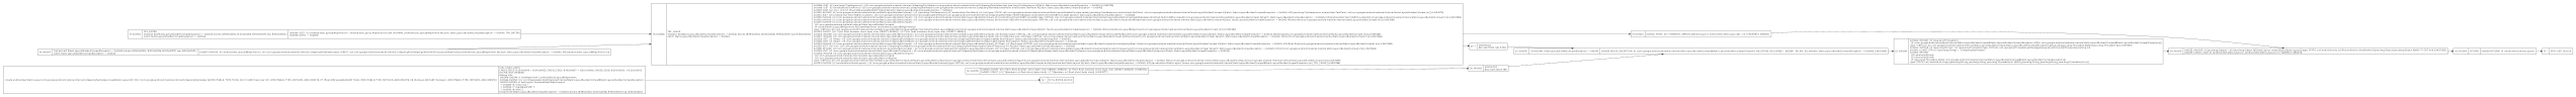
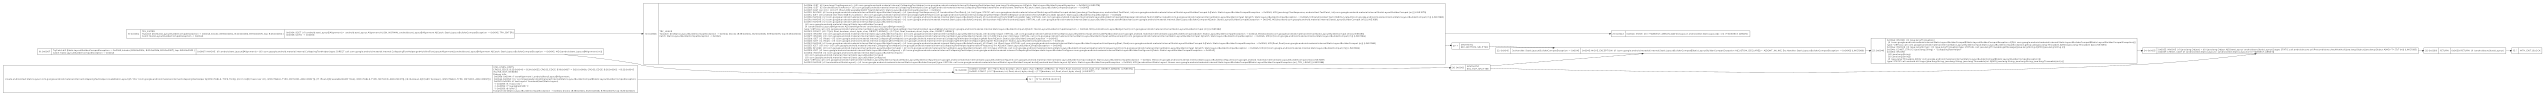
  digraph {
    fontname=Montserrat
    rankdir=LR
    node [fontname=Montserrat shape=record]
    edge [fontname=Montserrat]
    n1 [label="{14\:\ ?|MTH_ENTER_BLOCK\l}"]
    n2 [label="{16\:\ 0x0000|0x0000: CONST  (r0 I:??[int, float, boolean, short, byte, char, OBJECT, ARRAY]) = (0 ??[int, float, boolean, short, byte, char, OBJECT, ARRAY])  (LINE:1074)\l0x0001: CONST  (r1 I:??[boolean, int, float, short, byte, char]) = (1 ??[boolean, int, float, short, byte, char])  (LINE:1077)\l}"]
    n3 [label="{26\:\ 0x0002|SYNTHETIC\lEXC_TOP_SPLITTER\l}"]
    n4 [label="{22\:\ 0x0045|ExcHandler: StaticLayoutBuilderCompatException \-\> 0x0045\l|0x0045: MOVE_EXCEPTION  (r1 I:com.google.android.material.internal.StaticLayoutBuilderCompat$StaticLayoutBuilderCompatException A[CUSTOM_DECLARE]) =  A[DONT_INLINE, ExcHandler: StaticLayoutBuilderCompatException \-\> 0x0045] (LINE:1089)\l}"]
    n5 [label="{23\:\ 0x0046|0x0046: INVOKE  (r2 I:java.lang.Throwable) = \l  (r1 I:com.google.android.material.internal.StaticLayoutBuilderCompat$StaticLayoutBuilderCompatException A[D('e' com.google.android.material.internal.StaticLayoutBuilderCompat$StaticLayoutBuilderCompatException)])\l type: VIRTUAL call: com.google.android.material.internal.StaticLayoutBuilderCompat.StaticLayoutBuilderCompatException.getCause():java.lang.Throwable A[MD:():java.lang.Throwable (s)] (LINE:1090)\l0x004a: INVOKE  (r2 I:java.lang.String) = (r2 I:java.lang.Throwable) type: VIRTUAL call: java.lang.Throwable.getMessage():java.lang.String A[MD:():java.lang.String (c)]\l0x004e: CONST_STR  (r3 I:java.lang.String) =  \"CollapsingTextHelper\" \l0x0050: INVOKE  \l  (r3 I:java.lang.String)\l  (r2 I:java.lang.String)\l  (r1 I:java.lang.Throwable A[D('e' com.google.android.material.internal.StaticLayoutBuilderCompat$StaticLayoutBuilderCompatException)])\l type: STATIC call: android.util.Log.e(java.lang.String, java.lang.String, java.lang.Throwable):int A[MD:(java.lang.String, java.lang.String, java.lang.Throwable):int (c)]\l}"]
    n6 [label="{18\:\ 0x0004|TRY_ENTER\lTryCatch #0 \{StaticLayoutBuilderCompatException \-\> 0x0045, blocks: (B:18:0x0004, B:20:0x000b, B:19:0x0007), top: B:26:0x0002 \}\lCatch: StaticLayoutBuilderCompatException \-\> 0x0045\l|0x0004: SGET  (r1 I:android.text.Layout$Alignment) =  android.text.Layout.Alignment.ALIGN_NORMAL android.text.Layout$Alignment A[Catch: StaticLayoutBuilderCompatException \-\> 0x0045, TRY_ENTER]\l0x0006: GOTO  \-\> 0x000b \l}"]
    n7 [label="{20\:\ 0x000b|TRY_LEAVE\lTryCatch #0 \{StaticLayoutBuilderCompatException \-\> 0x0045, blocks: (B:18:0x0004, B:20:0x000b, B:19:0x0007), top: B:26:0x0002 \}\lCatch: StaticLayoutBuilderCompatException \-\> 0x0045\l|0x000b: IGET  (r2 I:java.lang.CharSequence) = (r5 I:com.google.android.material.internal.CollapsingTextHelper) com.google.android.material.internal.CollapsingTextHelper.text java.lang.CharSequence A[Catch: StaticLayoutBuilderCompatException \-\> 0x0045] (LINE:1078)\l0x000d: IGET  (r3 I:android.text.TextPaint) = (r5 I:com.google.android.material.internal.CollapsingTextHelper) com.google.android.material.internal.CollapsingTextHelper.textPaint android.text.TextPaint A[Catch: StaticLayoutBuilderCompatException \-\> 0x0045]\l0x000f: CAST (r4 I:int) = (int) (r7 I:float A[D('availableWidth' float)]) A[Catch: StaticLayoutBuilderCompatException \-\> 0x0045]\l0x0010: INVOKE  (r2 I:com.google.android.material.internal.StaticLayoutBuilderCompat) = (r2 I:java.lang.CharSequence), (r3 I:android.text.TextPaint), (r4 I:int) type: STATIC call: com.google.android.material.internal.StaticLayoutBuilderCompat.obtain(java.lang.CharSequence, android.text.TextPaint, int):com.google.android.material.internal.StaticLayoutBuilderCompat A[Catch: StaticLayoutBuilderCompatException \-\> 0x0045, MD:(java.lang.CharSequence, android.text.TextPaint, int):com.google.android.material.internal.StaticLayoutBuilderCompat (m)] (LINE:1079)\l0x0014: IGET  (r3 I:android.text.TextUtils$TruncateAt) = (r5 I:com.google.android.material.internal.CollapsingTextHelper) com.google.android.material.internal.CollapsingTextHelper.titleTextEllipsize android.text.TextUtils$TruncateAt A[Catch: StaticLayoutBuilderCompatException \-\> 0x0045]\l0x0016: INVOKE  (r2 I:com.google.android.material.internal.StaticLayoutBuilderCompat) = (r2 I:com.google.android.material.internal.StaticLayoutBuilderCompat), (r3 I:android.text.TextUtils$TruncateAt) type: VIRTUAL call: com.google.android.material.internal.StaticLayoutBuilderCompat.setEllipsize(android.text.TextUtils$TruncateAt):com.google.android.material.internal.StaticLayoutBuilderCompat A[Catch: StaticLayoutBuilderCompatException \-\> 0x0045, MD:(android.text.TextUtils$TruncateAt):com.google.android.material.internal.StaticLayoutBuilderCompat (m)] (LINE:1080)\l0x001a: INVOKE  (r2 I:com.google.android.material.internal.StaticLayoutBuilderCompat) = (r2 I:com.google.android.material.internal.StaticLayoutBuilderCompat), (r8 I:boolean A[D('isRtl' boolean)]) type: VIRTUAL call: com.google.android.material.internal.StaticLayoutBuilderCompat.setIsRtl(boolean):com.google.android.material.internal.StaticLayoutBuilderCompat A[Catch: StaticLayoutBuilderCompatException \-\> 0x0045, MD:(boolean):com.google.android.material.internal.StaticLayoutBuilderCompat (m)] (LINE:1081)\l0x001e: INVOKE  (r2 I:com.google.android.material.internal.StaticLayoutBuilderCompat) = \l  (r2 I:com.google.android.material.internal.StaticLayoutBuilderCompat)\l  (r1 I:android.text.Layout$Alignment A[D('textAlignment' android.text.Layout$Alignment)])\l type: VIRTUAL call: com.google.android.material.internal.StaticLayoutBuilderCompat.setAlignment(android.text.Layout$Alignment):com.google.android.material.internal.StaticLayoutBuilderCompat A[Catch: StaticLayoutBuilderCompatException \-\> 0x0045, MD:(android.text.Layout$Alignment):com.google.android.material.internal.StaticLayoutBuilderCompat (m)] (LINE:1082)\l0x0022: CONST  (r3 I:??[int, float, boolean, short, byte, char, OBJECT, ARRAY]) = (0 ??[int, float, boolean, short, byte, char, OBJECT, ARRAY]) \l0x0023: INVOKE  (r2 I:com.google.android.material.internal.StaticLayoutBuilderCompat) = (r2 I:com.google.android.material.internal.StaticLayoutBuilderCompat), (r3 I:boolean) type: VIRTUAL call: com.google.android.material.internal.StaticLayoutBuilderCompat.setIncludePad(boolean):com.google.android.material.internal.StaticLayoutBuilderCompat A[Catch: StaticLayoutBuilderCompatException \-\> 0x0045, MD:(boolean):com.google.android.material.internal.StaticLayoutBuilderCompat (m)] (LINE:1083)\l0x0027: INVOKE  (r2 I:com.google.android.material.internal.StaticLayoutBuilderCompat) = (r2 I:com.google.android.material.internal.StaticLayoutBuilderCompat), (r6 I:int A[D('maxLines' int)]) type: VIRTUAL call: com.google.android.material.internal.StaticLayoutBuilderCompat.setMaxLines(int):com.google.android.material.internal.StaticLayoutBuilderCompat A[Catch: StaticLayoutBuilderCompatException \-\> 0x0045, MD:(int):com.google.android.material.internal.StaticLayoutBuilderCompat (m)] (LINE:1084)\l0x002b: IGET  (r3 I:float) = (r5 I:com.google.android.material.internal.CollapsingTextHelper) com.google.android.material.internal.CollapsingTextHelper.lineSpacingAdd float A[Catch: StaticLayoutBuilderCompatException \-\> 0x0045]\l0x002d: IGET  (r4 I:float) = (r5 I:com.google.android.material.internal.CollapsingTextHelper) com.google.android.material.internal.CollapsingTextHelper.lineSpacingMultiplier float A[Catch: StaticLayoutBuilderCompatException \-\> 0x0045]\l0x002f: INVOKE  (r2 I:com.google.android.material.internal.StaticLayoutBuilderCompat) = (r2 I:com.google.android.material.internal.StaticLayoutBuilderCompat), (r3 I:float), (r4 I:float) type: VIRTUAL call: com.google.android.material.internal.StaticLayoutBuilderCompat.setLineSpacing(float, float):com.google.android.material.internal.StaticLayoutBuilderCompat A[Catch: StaticLayoutBuilderCompatException \-\> 0x0045, MD:(float, float):com.google.android.material.internal.StaticLayoutBuilderCompat (m)] (LINE:1085)\l0x0033: IGET  (r3 I:int) = (r5 I:com.google.android.material.internal.CollapsingTextHelper) com.google.android.material.internal.CollapsingTextHelper.hyphenationFrequency int A[Catch: StaticLayoutBuilderCompatException \-\> 0x0045]\l0x0035: INVOKE  (r2 I:com.google.android.material.internal.StaticLayoutBuilderCompat) = (r2 I:com.google.android.material.internal.StaticLayoutBuilderCompat), (r3 I:int) type: VIRTUAL call: com.google.android.material.internal.StaticLayoutBuilderCompat.setHyphenationFrequency(int):com.google.android.material.internal.StaticLayoutBuilderCompat A[Catch: StaticLayoutBuilderCompatException \-\> 0x0045, MD:(int):com.google.android.material.internal.StaticLayoutBuilderCompat (m)] (LINE:1086)\l0x0039: IGET  (r3 I:com.google.android.material.internal.StaticLayoutBuilderConfigurer) = (r5 I:com.google.android.material.internal.CollapsingTextHelper) com.google.android.material.internal.CollapsingTextHelper.staticLayoutBuilderConfigurer com.google.android.material.internal.StaticLayoutBuilderConfigurer A[Catch: StaticLayoutBuilderCompatException \-\> 0x0045]\l0x003b: INVOKE  (r2 I:com.google.android.material.internal.StaticLayoutBuilderCompat) = \l  (r2 I:com.google.android.material.internal.StaticLayoutBuilderCompat)\l  (r3 I:com.google.android.material.internal.StaticLayoutBuilderConfigurer)\l type: VIRTUAL call: com.google.android.material.internal.StaticLayoutBuilderCompat.setStaticLayoutBuilderConfigurer(com.google.android.material.internal.StaticLayoutBuilderConfigurer):com.google.android.material.internal.StaticLayoutBuilderCompat A[Catch: StaticLayoutBuilderCompatException \-\> 0x0045, MD:(com.google.android.material.internal.StaticLayoutBuilderConfigurer):com.google.android.material.internal.StaticLayoutBuilderCompat (m)] (LINE:1087)\l0x003f: INVOKE  (r2 I:android.text.StaticLayout) = (r2 I:com.google.android.material.internal.StaticLayoutBuilderCompat) type: VIRTUAL call: com.google.android.material.internal.StaticLayoutBuilderCompat.build():android.text.StaticLayout A[Catch: StaticLayoutBuilderCompatException \-\> 0x0045, MD:():android.text.StaticLayout throws com.google.android.material.internal.StaticLayoutBuilderCompat$StaticLayoutBuilderCompatException (m), TRY_LEAVE] (LINE:1088)\l}"]
    n8 [label="{19\:\ 0x0007|TryCatch #0 \{StaticLayoutBuilderCompatException \-\> 0x0045, blocks: (B:18:0x0004, B:20:0x000b, B:19:0x0007), top: B:26:0x0002 \}\lCatch: StaticLayoutBuilderCompatException \-\> 0x0045\l|0x0007: INVOKE  (r1 I:android.text.Layout$Alignment) = (r5 I:com.google.android.material.internal.CollapsingTextHelper) type: DIRECT call: com.google.android.material.internal.CollapsingTextHelper.getMultilineTextLayoutAlignment():android.text.Layout$Alignment A[Catch: StaticLayoutBuilderCompatException \-\> 0x0045, MD:():android.text.Layout$Alignment (m)]\l}"]
    n9 [label="{21\:\ 0x0043|0x0043: MOVE  (r0 I:??[OBJECT, ARRAY] A[D('textLayout' android.text.StaticLayout)]) = (r2 I:??[OBJECT, ARRAY]) \l}"]
    n10 [label="{27\:\ ?|SYNTHETIC\lEXC_BOTTOM_SPLITTER\l}"]
    n11 [label="{24\:\ 0x0053|0x0053: INVOKE  (r1 I:java.lang.Object) = (r0 I:java.lang.Object A[D('textLayout' android.text.StaticLayout)]) type: STATIC call: androidx.core.util.Preconditions.checkNotNull(java.lang.Object):java.lang.Object A[MD:\<T\>:(T):T (m)] (LINE:1093)\l0x0057: CHECK_CAST (r1 I:android.text.StaticLayout) = (android.text.StaticLayout) (r1 I:??[OBJECT, ARRAY]) \l}"]
    n12 [label="{25\:\ 0x0059|RETURN\l|0x0059: RETURN  (r1 I:android.text.StaticLayout) \l}"]
    n13 [label="{15\:\ ?|MTH_EXIT_BLOCK\l}"]
    n14 [label="{private android.text.StaticLayout com.google.android.material.internal.CollapsingTextHelper.createStaticLayout((r5 'this' I:com.google.android.material.internal.CollapsingTextHelper A[IMMUTABLE_TYPE, THIS]), (r6 I:int A[D('maxLines' int), IMMUTABLE_TYPE, METHOD_ARGUMENT]), (r7 I:float A[D('availableWidth' float), IMMUTABLE_TYPE, METHOD_ARGUMENT]), (r8 I:boolean A[D('isRtl' boolean), IMMUTABLE_TYPE, METHOD_ARGUMENT]))  | USE_LINES_HINTS\lCROSS_EDGE: B:23:0x0046 \-\> B:24:0x0053, CROSS_EDGE: B:19:0x0007 \-\> B:20:0x000b, CROSS_EDGE: B:26:0x0002 \-\> B:22:0x0045\lINLINE_NOT_NEEDED\lDebug Info:\l  0x000b\-0x0044: r1 'textAlignment' Landroid\/text\/Layout$Alignment;\l  0x0046\-0x0053: r1 'e' Lcom\/google\/android\/material\/internal\/StaticLayoutBuilderCompat$StaticLayoutBuilderCompatException;\l  0x0001\-0x0059: r0 'textLayout' Landroid\/text\/StaticLayout;\l  \-1 \-0x0059: r6 'maxLines' I\l  \-1 \-0x0059: r7 'availableWidth' F\l  \-1 \-0x0059: r8 'isRtl' Z\lTryCatch #0 \{StaticLayoutBuilderCompatException \-\> 0x0045, blocks: (B:18:0x0004, B:20:0x000b, B:19:0x0007), top: B:26:0x0002 \}\l}"]
    n2 -> n3
    n3 -> n4
    n4 -> n5
    n5 -> n11
    n6 -> n7
    n7 -> n9
    n7 -> n10
-   n8 -> n7
-   n9 -> n11
+   n8 -> n2
+   n3 -> n11
    n10 -> n4
    n11 -> n12
    n12 -> n13
    n14 -> n1
  }
